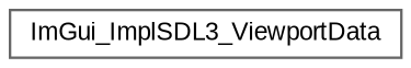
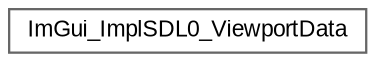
  digraph {
    rankdir=LR
    fontname="Liberation Sans"
-   n1 [color=grey40 fillcolor=white fontname="Liberation Sans" fontsize=10 height=0.2 label=ImGui_ImplSDL3_ViewportData shape=box style=filled width=0.4]
+   n1 [color=grey40 fillcolor=white fontname="Liberation Sans" fontsize=10 height=0.2 label=ImGui_ImplSDL0_ViewportData shape=box style=filled width=0.4]
  }
